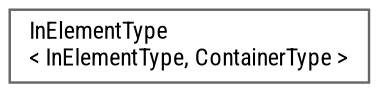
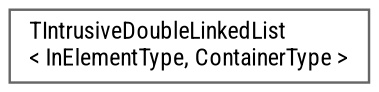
  digraph {
    rankdir=TB
    fontname="Roboto Condensed"
-   n1 [color=grey40 fillcolor=white fontname="Roboto Condensed" fontsize=10 height=0.2 label="InElementType\l\< InElementType, ContainerType \>" shape=box style=filled width=0.4]
+   n1 [color=grey40 fillcolor=white fontname="Roboto Condensed" fontsize=10 height=0.2 label="TIntrusiveDoubleLinkedList\l\< InElementType, ContainerType \>" shape=box style=filled width=0.4]
  }
